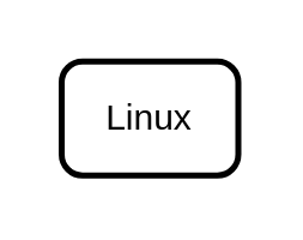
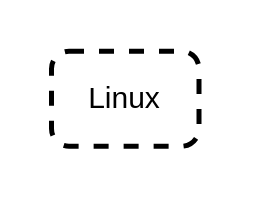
  <mxCell id="0" />
  <mxCell id="1" parent="0" />
- <mxCell id="2" value="Linux" style="rounded=1;absoluteArcSize=1;arcSize=14;whiteSpace=wrap;strokeWidth=2;" vertex="1" parent="1"><mxGeometry x="20" y="20" width="59" height="38" as="geometry" /></mxCell>
+ <mxCell id="2" value="Linux" style="rounded=1;absoluteArcSize=1;arcSize=14;whiteSpace=wrap;strokeWidth=2;dashed=1;" vertex="1" parent="1"><mxGeometry x="20" y="20" width="59" height="38" as="geometry" /></mxCell>
